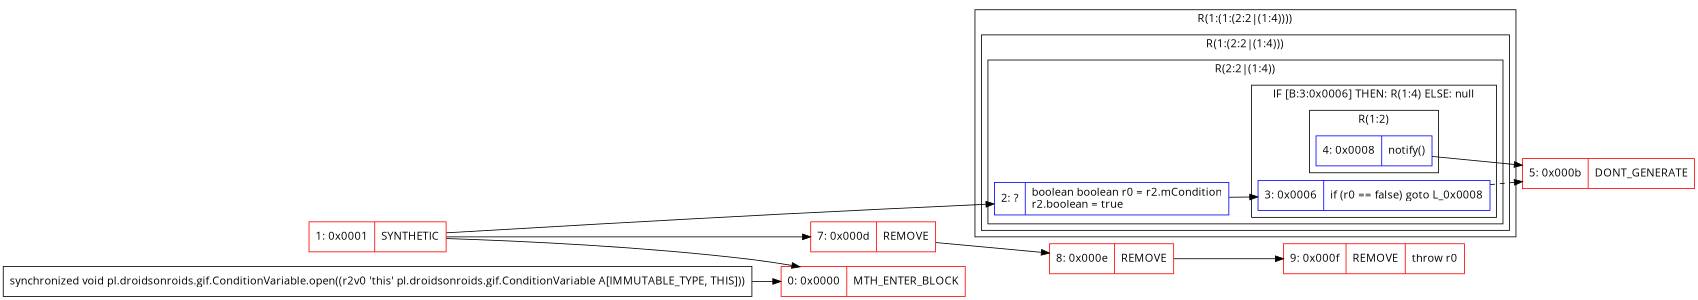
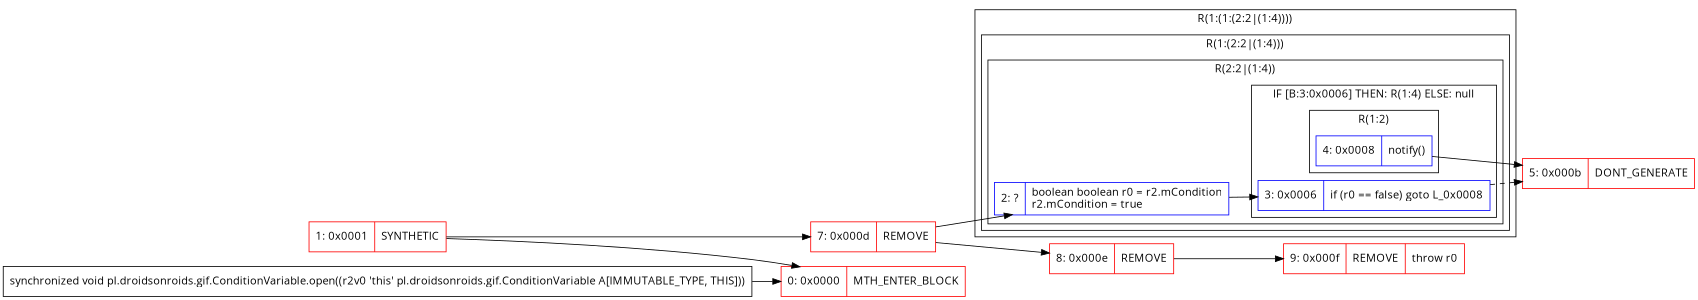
  digraph {
    fontname="Open Sans"
    rankdir=LR
    node [color=red fontname="Open Sans" shape=record]
    edge [fontname="Open Sans"]
    n1 [color=blue label="{4\:\ 0x0008|notify()\l}"]
    n2 [color=blue label="{3\:\ 0x0006|if (r0 == false) goto L_0x0008\l}"]
-   n3 [color=blue label="{2\:\ ?|boolean boolean r0 = r2.mCondition\lr2.boolean = true\l}"]
+   n3 [color=blue label="{2\:\ ?|boolean boolean r0 = r2.mCondition\lr2.mCondition = true\l}"]
    n4 [label="{5\:\ 0x000b|DONT_GENERATE\l}"]
    n5 [label="{0\:\ 0x0000|MTH_ENTER_BLOCK\l}"]
    n6 [label="{1\:\ 0x0001|SYNTHETIC\l}"]
    n7 [label="{7\:\ 0x000d|REMOVE\l}"]
    n8 [label="{8\:\ 0x000e|REMOVE\l}"]
    n9 [label="{9\:\ 0x000f|REMOVE\l|throw r0\l}"]
    n10 [label="{synchronized void pl.droidsonroids.gif.ConditionVariable.open((r2v0 'this' pl.droidsonroids.gif.ConditionVariable A[IMMUTABLE_TYPE, THIS])) }" color=""]
    subgraph cluster_1 {
      label="R(1:(1:(2:2|(1:4))))"
      subgraph cluster_2 {
        label="R(1:(2:2|(1:4)))"
        subgraph cluster_3 {
          label="R(2:2|(1:4))"
          n3
          subgraph cluster_4 {
            label="IF [B:3:0x0006] THEN: R(1:4) ELSE: null"
            n2
            subgraph cluster_5 {
              label="R(1:2)"
              n1
            }
          }
        }
      }
    }
    n1 -> n4
    n2 -> n4 [style=dashed]
    n3 -> n2
-   n6 -> n3
+   n7 -> n3
    n6 -> n5
    n6 -> n7
    n7 -> n8
    n8 -> n9
    n10 -> n5
  }
